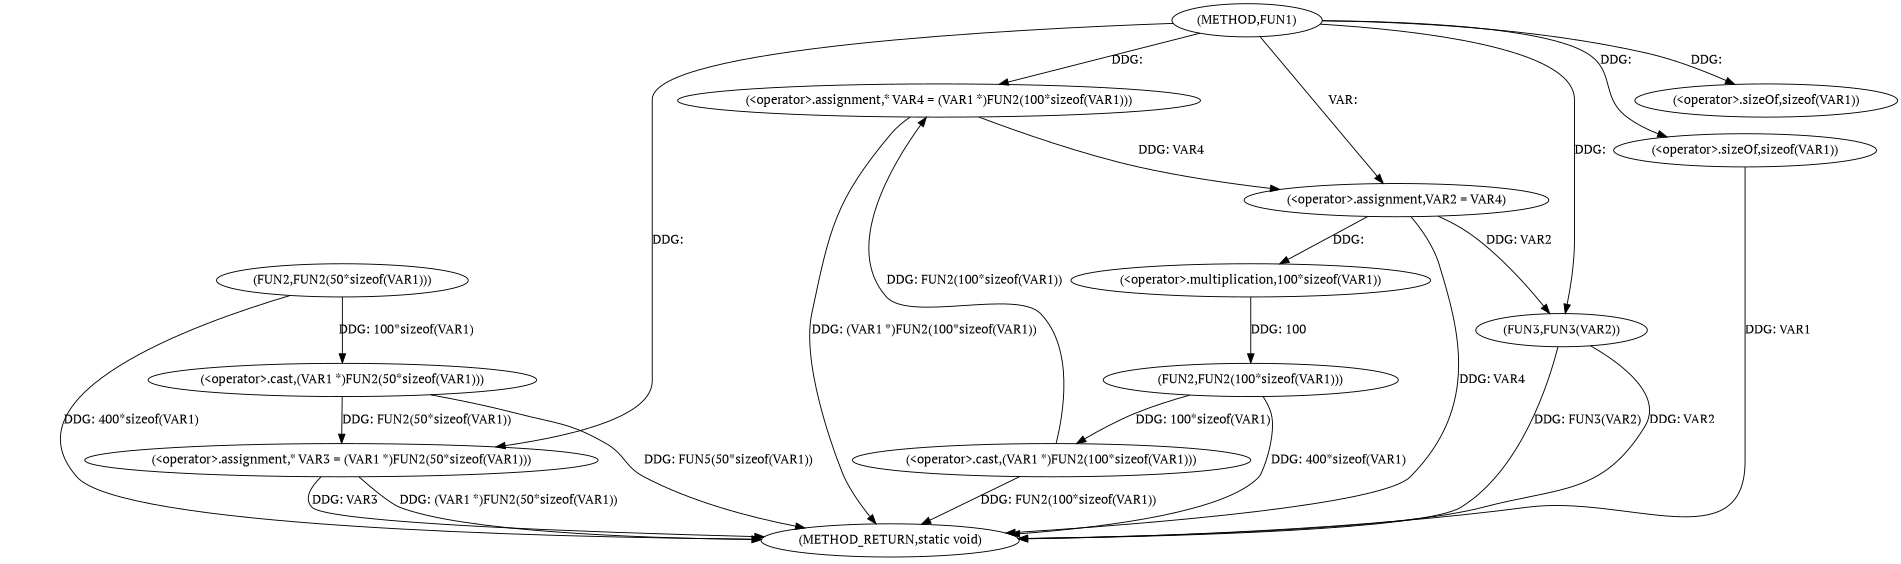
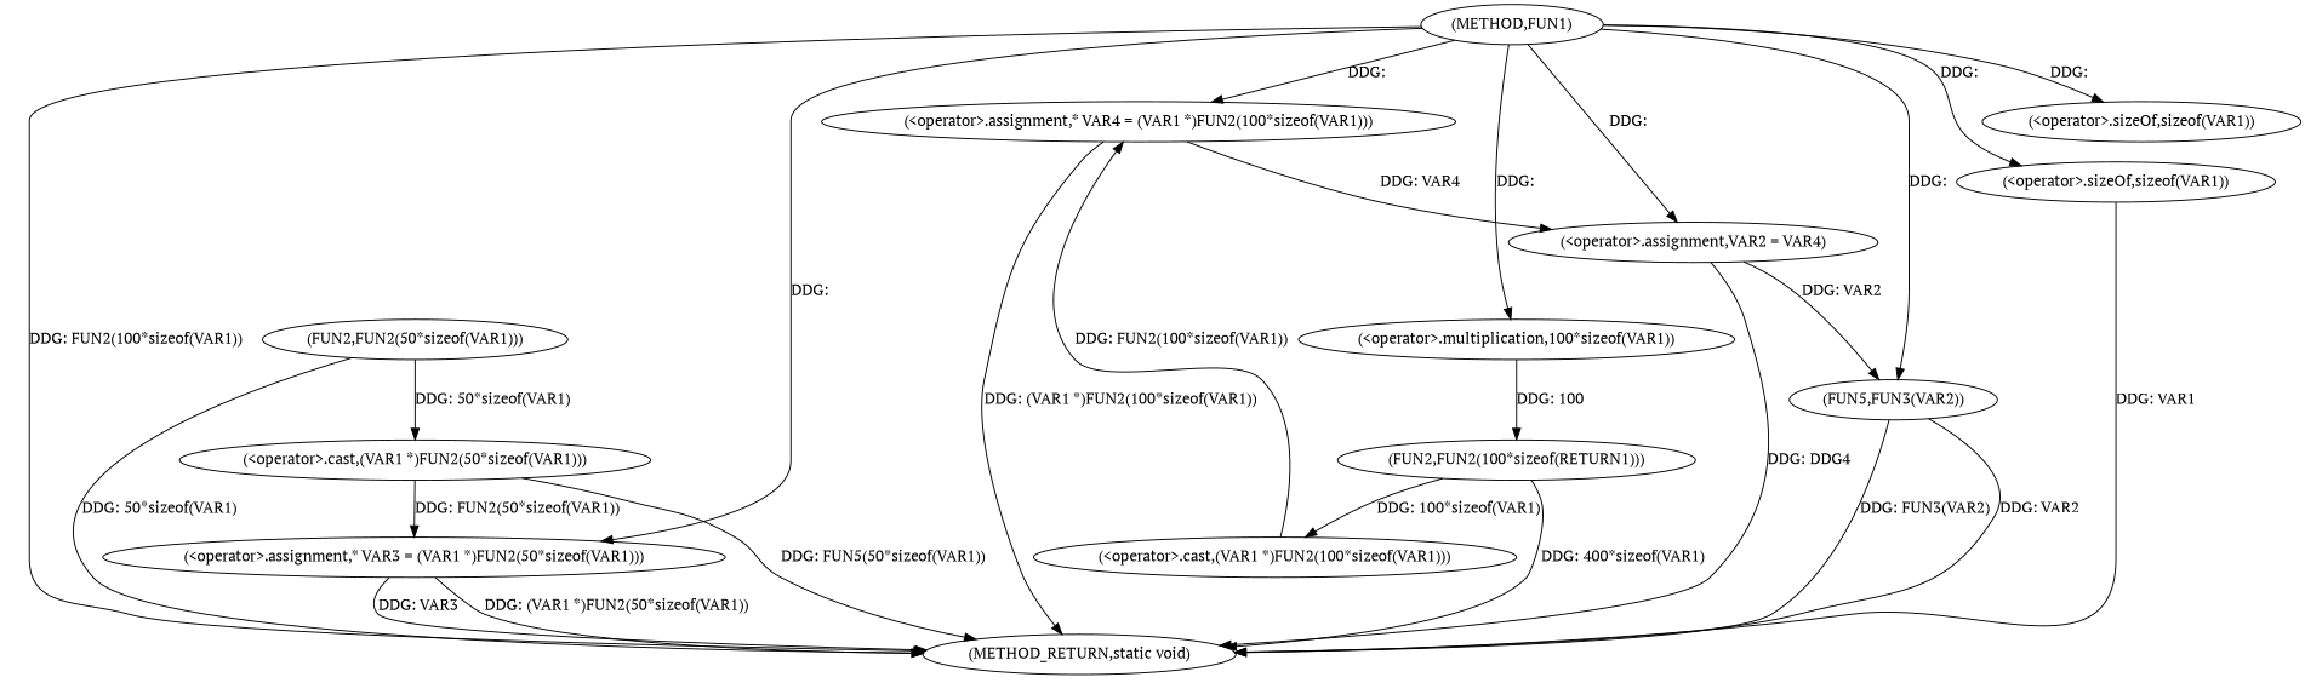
  digraph {
    fontname="PT Serif"
    node [fontname="PT Serif"]
    edge [fontname="PT Serif"]
    n1 [label="(METHOD,FUN1)"]
    n2 [label="(<operator>.assignment,* VAR3 = (VAR1 *)FUN2(50*sizeof(VAR1)))"]
    n3 [label="(<operator>.sizeOf,sizeof(VAR1))"]
    n4 [label="(<operator>.assignment,* VAR4 = (VAR1 *)FUN2(100*sizeof(VAR1)))"]
    n5 [label="(<operator>.multiplication,100*sizeof(VAR1))"]
    n6 [label="(<operator>.sizeOf,sizeof(VAR1))"]
    n7 [label="(<operator>.assignment,VAR2 = VAR4)"]
-   n8 [label="(FUN3,FUN3(VAR2))"]
+   n8 [label="(FUN5,FUN3(VAR2))"]
    n9 [label="(METHOD_RETURN,static void)"]
-   n10 [label="(FUN2,FUN2(100*sizeof(VAR1)))"]
+   n10 [label="(FUN2,FUN2(100*sizeof(RETURN1)))"]
    n11 [label="(<operator>.cast,(VAR1 *)FUN2(50*sizeof(VAR1)))"]
    n12 [label="(FUN2,FUN2(50*sizeof(VAR1)))"]
    n13 [label="(<operator>.cast,(VAR1 *)FUN2(100*sizeof(VAR1)))"]
    n1 -> n2 [label="DDG: "]
    n1 -> n3 [label="DDG: "]
    n1 -> n4 [label="DDG: "]
-   n7 -> n5 [label="DDG: "]
+   n1 -> n5 [label="DDG: "]
    n1 -> n6 [label="DDG: "]
-   n1 -> n7 [label="VAR: "]
+   n1 -> n7 [label="DDG: "]
    n1 -> n8 [label="DDG: "]
    n2 -> n9 [label="DDG: VAR3"]
    n2 -> n9 [label="DDG: (VAR1 *)FUN2(50*sizeof(VAR1))"]
    n4 -> n7 [label="DDG: VAR4"]
    n4 -> n9 [label="DDG: (VAR1 *)FUN2(100*sizeof(VAR1))"]
    n5 -> n10 [label="DDG: 100"]
    n6 -> n9 [label="DDG: VAR1"]
    n7 -> n8 [label="DDG: VAR2"]
-   n7 -> n9 [label="DDG: VAR4"]
+   n7 -> n9 [label="DDG: DDG4"]
    n8 -> n9 [label="DDG: FUN3(VAR2)"]
    n8 -> n9 [label="DDG: VAR2"]
    n10 -> n9 [label="DDG: 400*sizeof(VAR1)"]
    n10 -> n13 [label="DDG: 100*sizeof(VAR1)"]
    n11 -> n2 [label="DDG: FUN2(50*sizeof(VAR1))"]
    n11 -> n9 [label="DDG: FUN5(50*sizeof(VAR1))"]
-   n12 -> n9 [label="DDG: 400*sizeof(VAR1)"]
-   n12 -> n11 [label="DDG: 100*sizeof(VAR1)"]
+   n12 -> n9 [label="DDG: 50*sizeof(VAR1)"]
+   n12 -> n11 [label="DDG: 50*sizeof(VAR1)"]
    n13 -> n4 [label="DDG: FUN2(100*sizeof(VAR1))"]
-   n13 -> n9 [label="DDG: FUN2(100*sizeof(VAR1))"]
+   n1 -> n9 [label="DDG: FUN2(100*sizeof(VAR1))"]
  }
